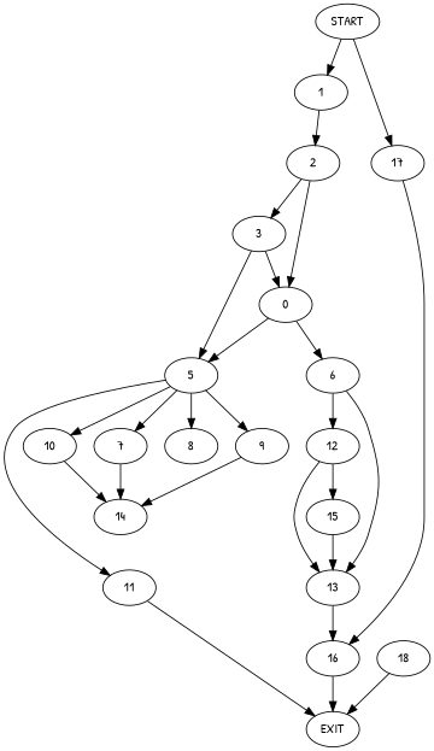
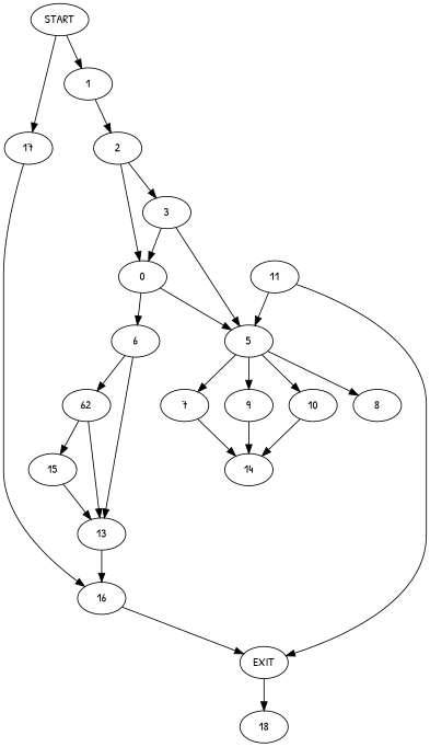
  digraph {
    fontname="Patrick Hand"
    node [fontname="Patrick Hand"]
    edge [fontname="Patrick Hand"]
    n1 [label=START]
    1
    17
    2
    16
    n6 [label=EXIT]
    18
    3
    n9 [label=0]
    5
    6
    7
    8
    9
    10
    11
-   12
+   12 [label=62]
    13
    14
    15
    n1 -> 1
    n1 -> 17
    1 -> 2
    17 -> 16
    2 -> 3
    2 -> n9
    16 -> n6
-   18 -> n6
+   n6 -> 18
    3 -> n9
    3 -> 5
    n9 -> 5
    n9 -> 6
    5 -> 7
    5 -> 8
    5 -> 9
    5 -> 10
-   5 -> 11
+   11 -> 5
    6 -> 12
    6 -> 13
    7 -> 14
    9 -> 14
    10 -> 14
    11 -> n6
    12 -> 13
    12 -> 15
    13 -> 16
    15 -> 13
  }
